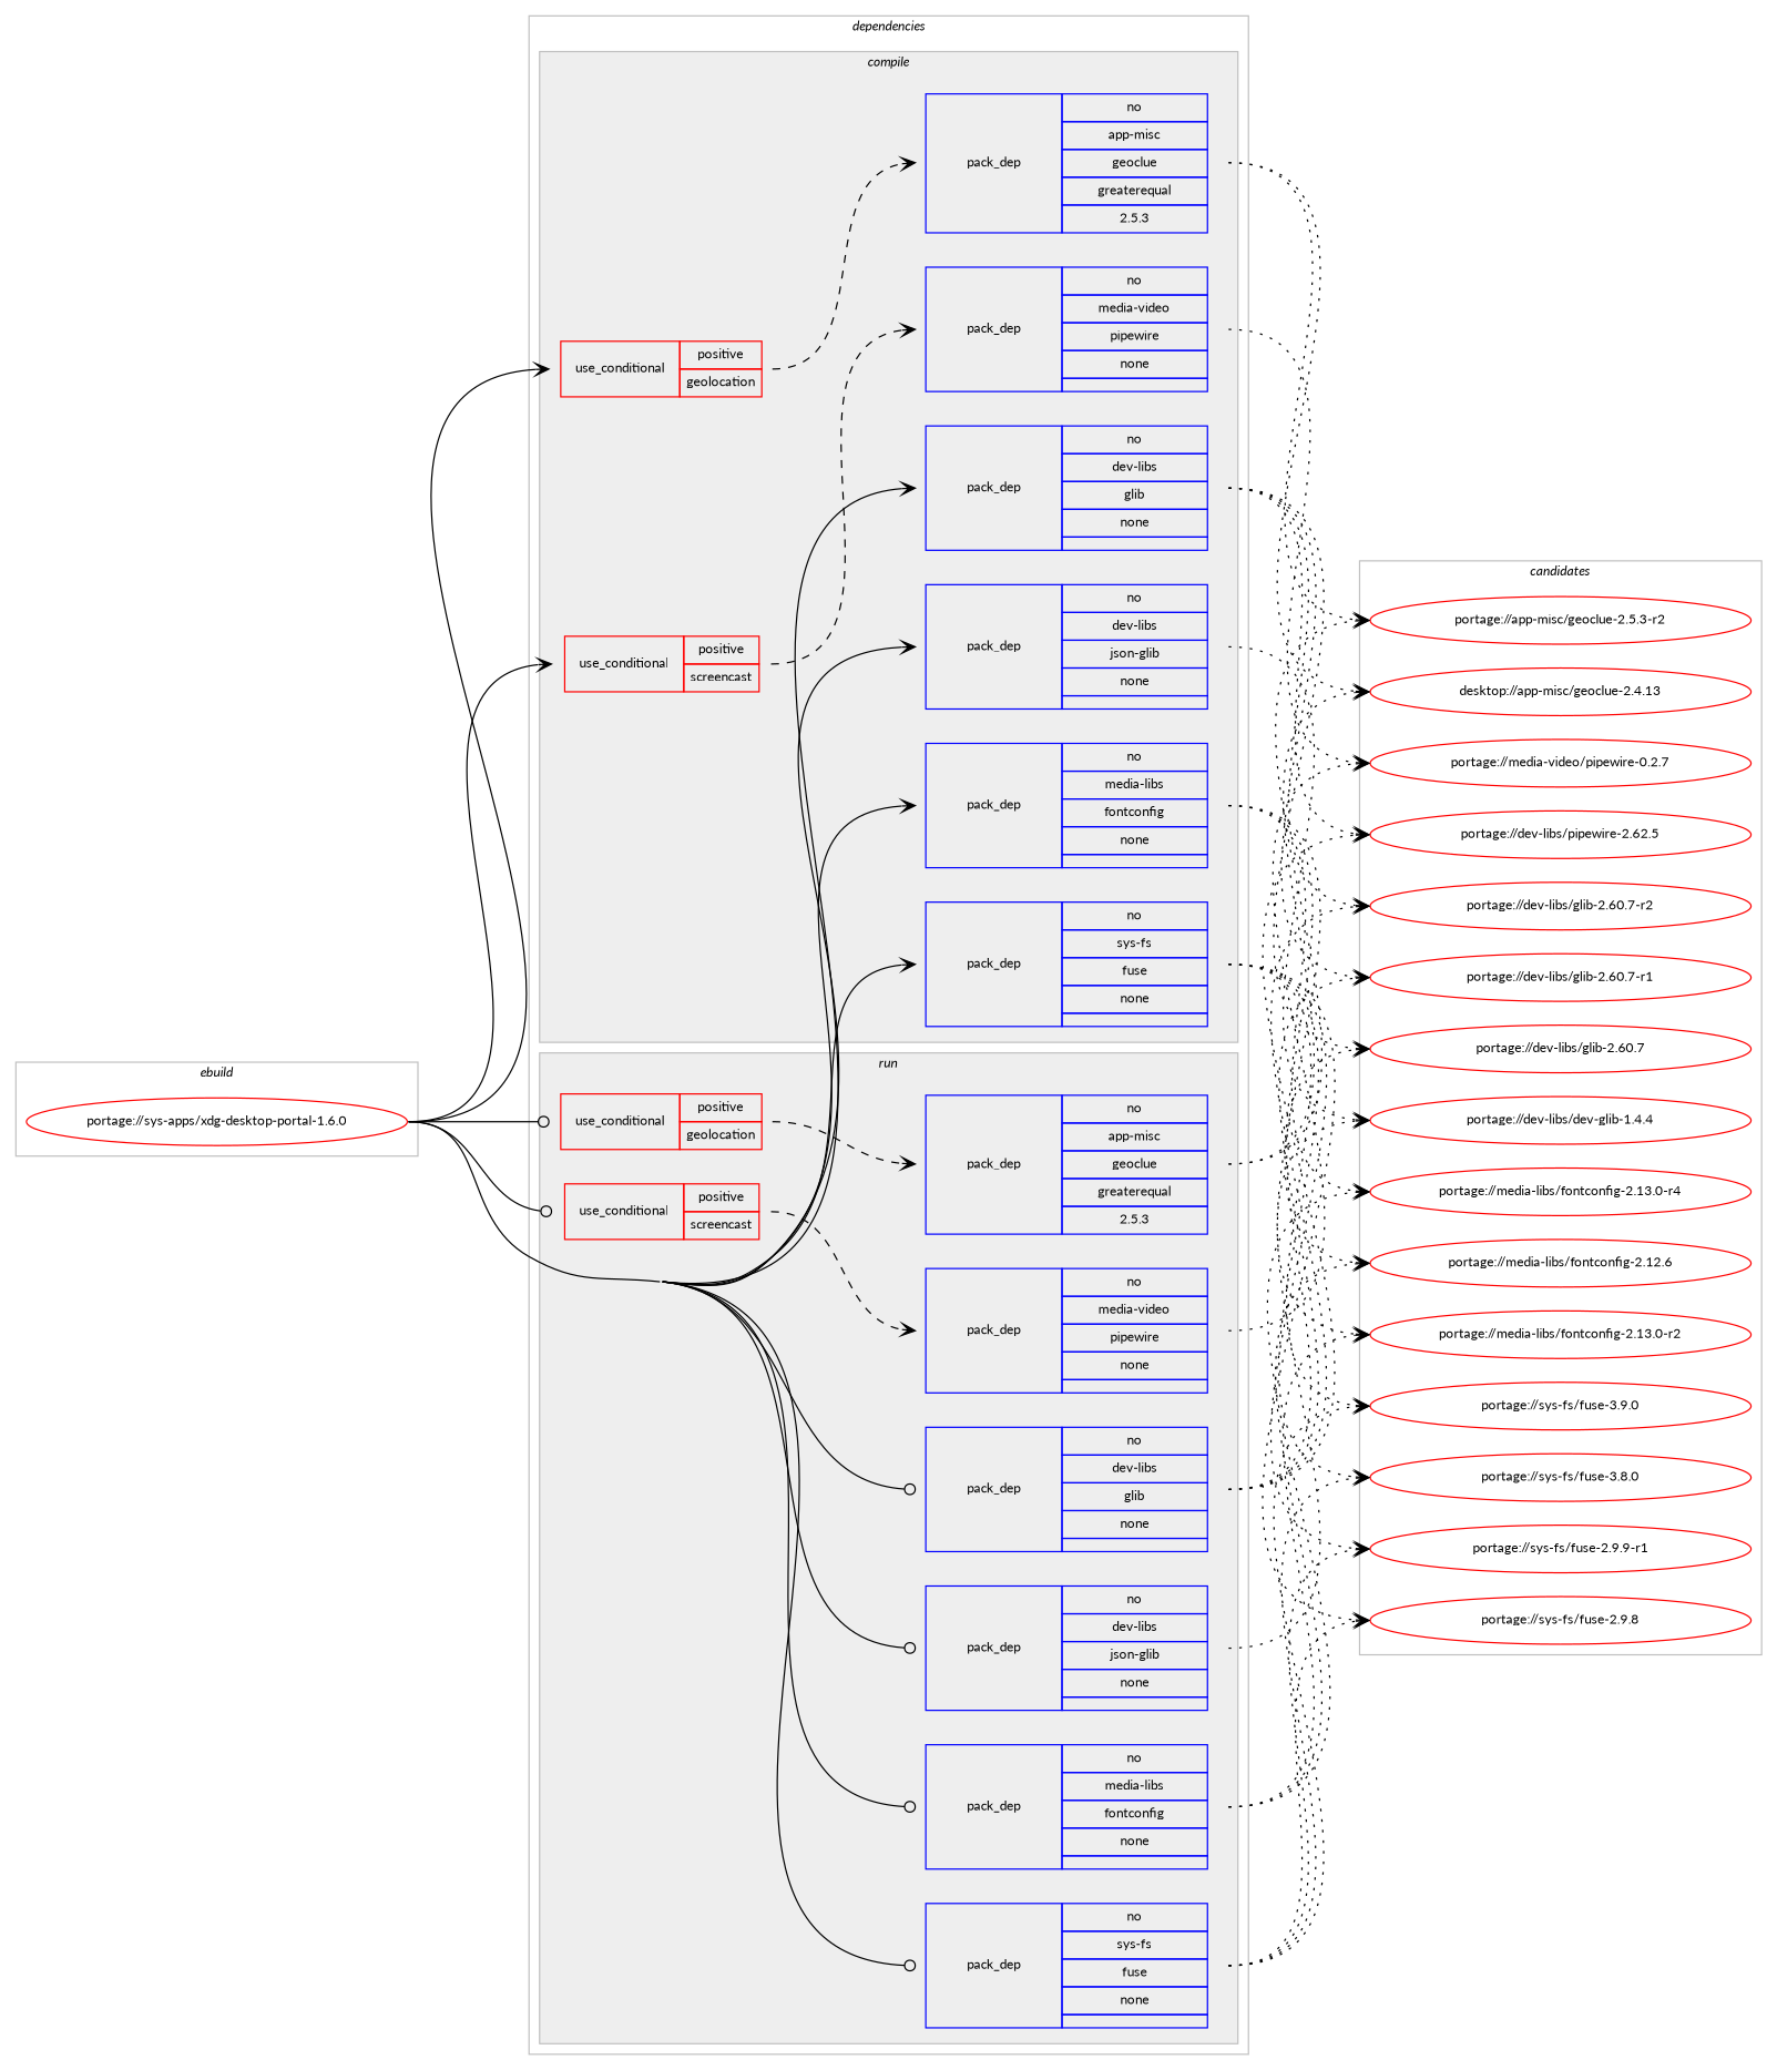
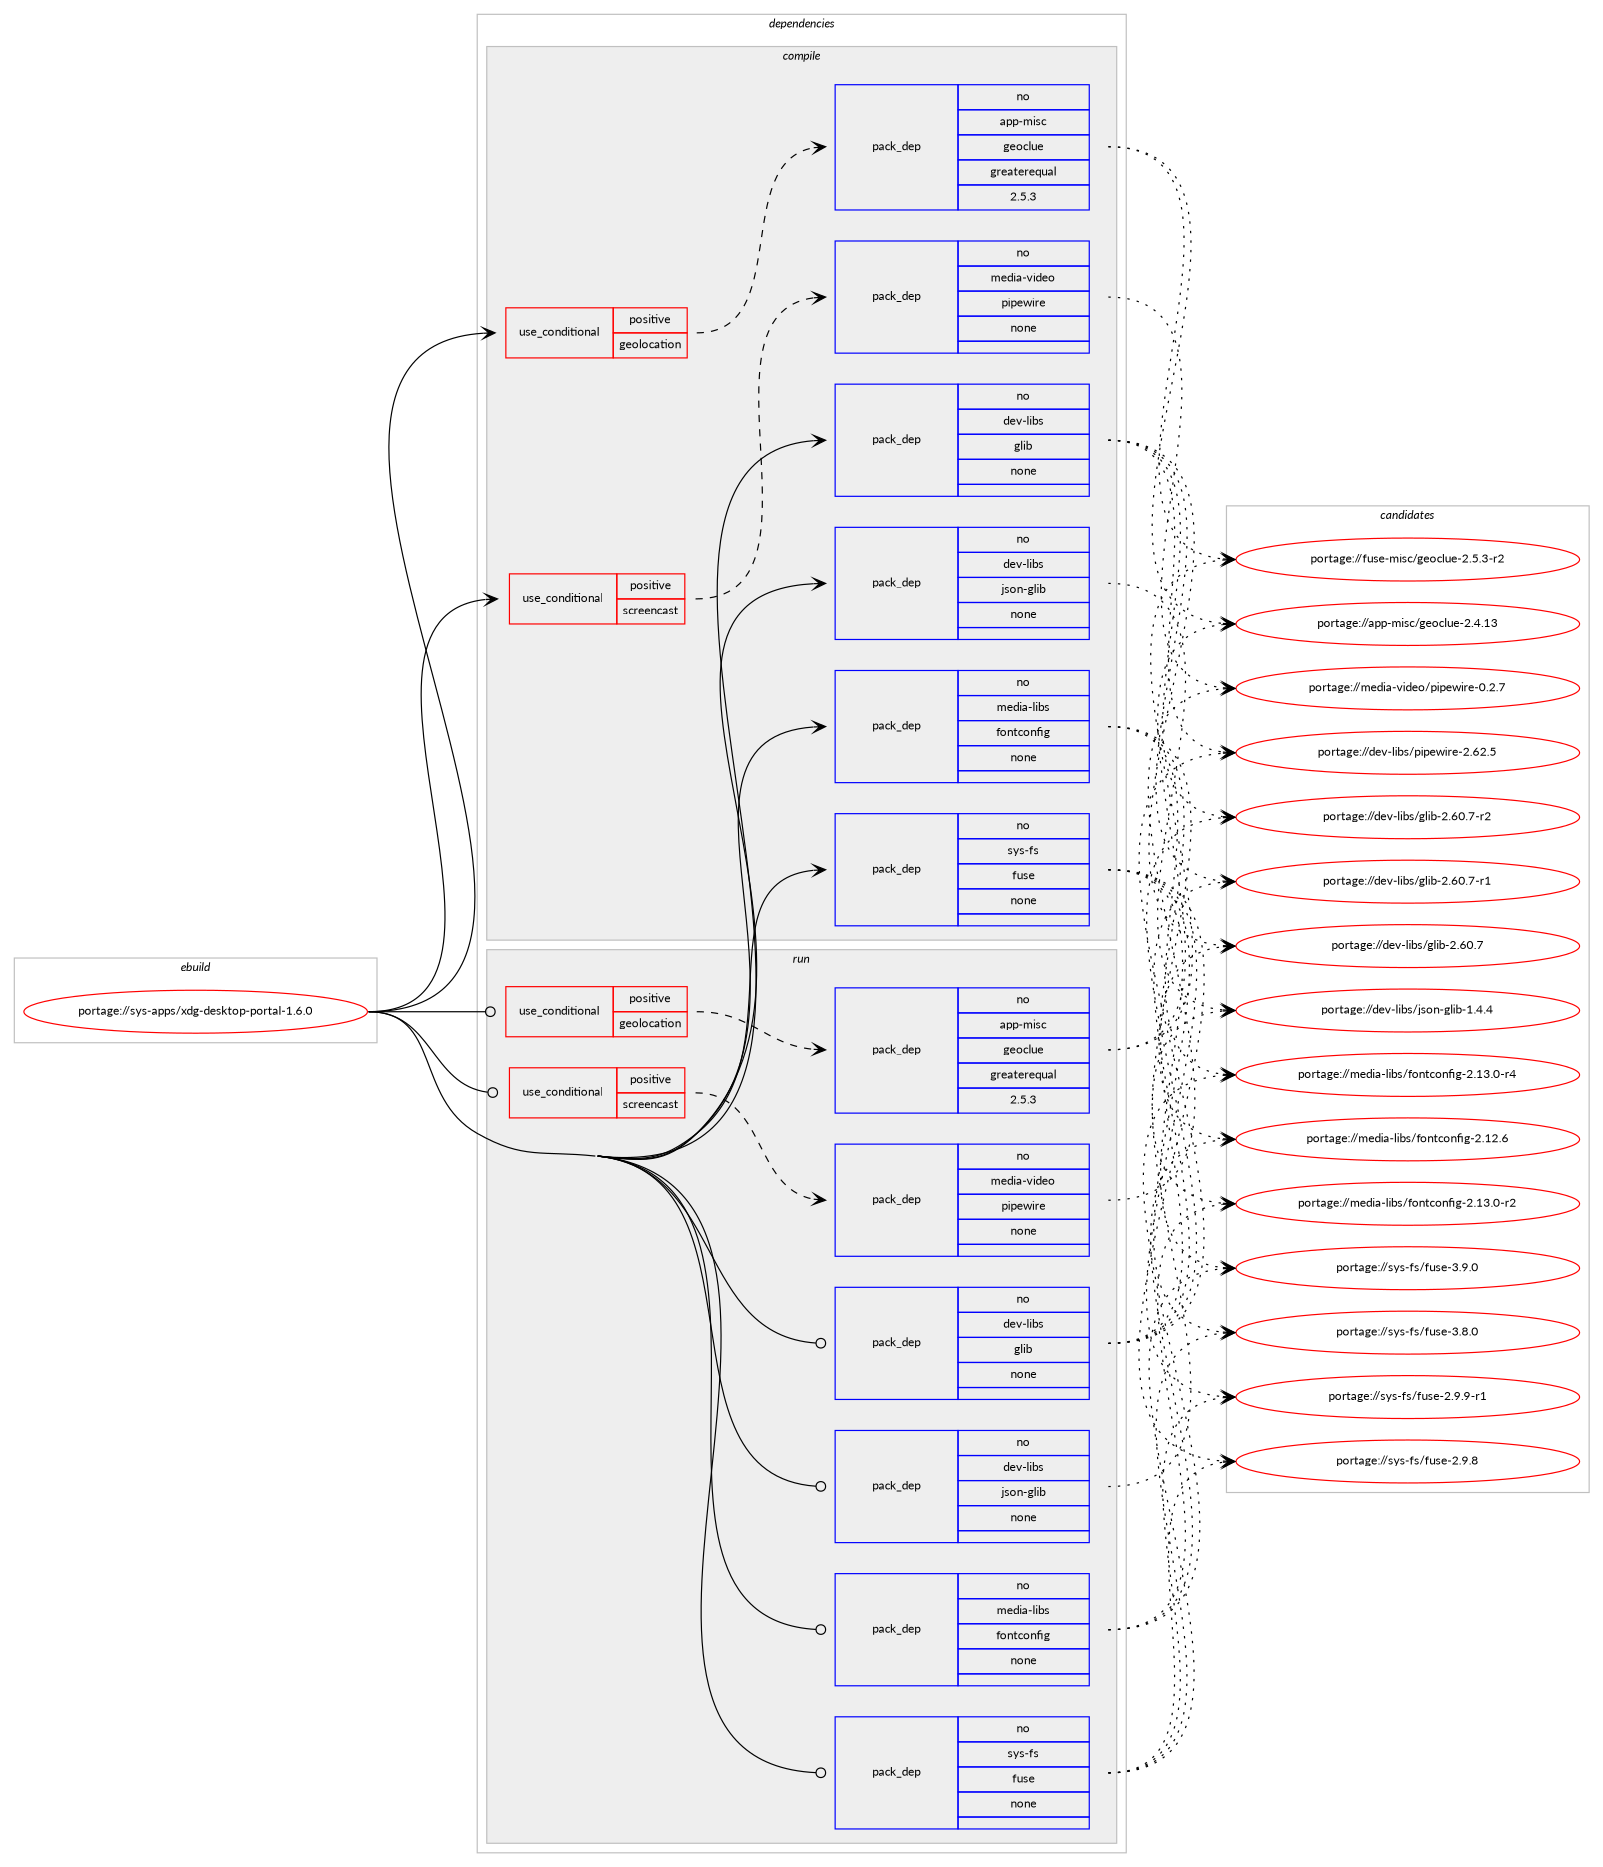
  digraph {
    compound=true
    concentrate=true
    fontname=Lato
    fontsize=10
    newrank=true
    rankdir=LR
    ranksep=1.5
    node [color=red fontname=Lato fontsize=10]
    edge [arrowhead=vee fontname=Lato headport=w style=dotted tailport=e weight=100]
    n1 [label="portage://sys-apps/xdg-desktop-portal-1.6.0" width=4]
    n2 [color=blue label=<<TABLE BORDER="0" CELLBORDER="1" CELLSPACING="0" CELLPADDING="4" WIDTH="220"><TR><TD ROWSPAN="6" CELLPADDING="30">pack_dep</TD></TR><TR><TD WIDTH="110">no</TD></TR><TR><TD>app-misc</TD></TR><TR><TD>geoclue</TD></TR><TR><TD>greaterequal</TD></TR><TR><TD>2.5.3</TD></TR></TABLE>> shape=none]
    n3 [label=<<TABLE BORDER="0" CELLBORDER="1" CELLSPACING="0" CELLPADDING="4"><TR><TD ROWSPAN="3" CELLPADDING="10">use_conditional</TD></TR><TR><TD>positive</TD></TR><TR><TD>geolocation</TD></TR></TABLE>> shape=none]
    n4 [color=blue label=<<TABLE BORDER="0" CELLBORDER="1" CELLSPACING="0" CELLPADDING="4" WIDTH="220"><TR><TD ROWSPAN="6" CELLPADDING="30">pack_dep</TD></TR><TR><TD WIDTH="110">no</TD></TR><TR><TD>media-video</TD></TR><TR><TD>pipewire</TD></TR><TR><TD>none</TD></TR><TR><TD></TD></TR></TABLE>> shape=none]
    n5 [label=<<TABLE BORDER="0" CELLBORDER="1" CELLSPACING="0" CELLPADDING="4"><TR><TD ROWSPAN="3" CELLPADDING="10">use_conditional</TD></TR><TR><TD>positive</TD></TR><TR><TD>screencast</TD></TR></TABLE>> shape=none]
    n6 [color=blue label=<<TABLE BORDER="0" CELLBORDER="1" CELLSPACING="0" CELLPADDING="4" WIDTH="220"><TR><TD ROWSPAN="6" CELLPADDING="30">pack_dep</TD></TR><TR><TD WIDTH="110">no</TD></TR><TR><TD>dev-libs</TD></TR><TR><TD>glib</TD></TR><TR><TD>none</TD></TR><TR><TD></TD></TR></TABLE>> shape=none]
    n7 [color=blue label=<<TABLE BORDER="0" CELLBORDER="1" CELLSPACING="0" CELLPADDING="4" WIDTH="220"><TR><TD ROWSPAN="6" CELLPADDING="30">pack_dep</TD></TR><TR><TD WIDTH="110">no</TD></TR><TR><TD>dev-libs</TD></TR><TR><TD>json-glib</TD></TR><TR><TD>none</TD></TR><TR><TD></TD></TR></TABLE>> shape=none]
    n8 [color=blue label=<<TABLE BORDER="0" CELLBORDER="1" CELLSPACING="0" CELLPADDING="4" WIDTH="220"><TR><TD ROWSPAN="6" CELLPADDING="30">pack_dep</TD></TR><TR><TD WIDTH="110">no</TD></TR><TR><TD>media-libs</TD></TR><TR><TD>fontconfig</TD></TR><TR><TD>none</TD></TR><TR><TD></TD></TR></TABLE>> shape=none]
    n9 [color=blue label=<<TABLE BORDER="0" CELLBORDER="1" CELLSPACING="0" CELLPADDING="4" WIDTH="220"><TR><TD ROWSPAN="6" CELLPADDING="30">pack_dep</TD></TR><TR><TD WIDTH="110">no</TD></TR><TR><TD>sys-fs</TD></TR><TR><TD>fuse</TD></TR><TR><TD>none</TD></TR><TR><TD></TD></TR></TABLE>> shape=none]
    n10 [color=blue label=<<TABLE BORDER="0" CELLBORDER="1" CELLSPACING="0" CELLPADDING="4" WIDTH="220"><TR><TD ROWSPAN="6" CELLPADDING="30">pack_dep</TD></TR><TR><TD WIDTH="110">no</TD></TR><TR><TD>app-misc</TD></TR><TR><TD>geoclue</TD></TR><TR><TD>greaterequal</TD></TR><TR><TD>2.5.3</TD></TR></TABLE>> shape=none]
    n11 [label=<<TABLE BORDER="0" CELLBORDER="1" CELLSPACING="0" CELLPADDING="4"><TR><TD ROWSPAN="3" CELLPADDING="10">use_conditional</TD></TR><TR><TD>positive</TD></TR><TR><TD>geolocation</TD></TR></TABLE>> shape=none]
    n12 [color=blue label=<<TABLE BORDER="0" CELLBORDER="1" CELLSPACING="0" CELLPADDING="4" WIDTH="220"><TR><TD ROWSPAN="6" CELLPADDING="30">pack_dep</TD></TR><TR><TD WIDTH="110">no</TD></TR><TR><TD>media-video</TD></TR><TR><TD>pipewire</TD></TR><TR><TD>none</TD></TR><TR><TD></TD></TR></TABLE>> shape=none]
    n13 [label=<<TABLE BORDER="0" CELLBORDER="1" CELLSPACING="0" CELLPADDING="4"><TR><TD ROWSPAN="3" CELLPADDING="10">use_conditional</TD></TR><TR><TD>positive</TD></TR><TR><TD>screencast</TD></TR></TABLE>> shape=none]
    n14 [color=blue label=<<TABLE BORDER="0" CELLBORDER="1" CELLSPACING="0" CELLPADDING="4" WIDTH="220"><TR><TD ROWSPAN="6" CELLPADDING="30">pack_dep</TD></TR><TR><TD WIDTH="110">no</TD></TR><TR><TD>dev-libs</TD></TR><TR><TD>glib</TD></TR><TR><TD>none</TD></TR><TR><TD></TD></TR></TABLE>> shape=none]
    n15 [color=blue label=<<TABLE BORDER="0" CELLBORDER="1" CELLSPACING="0" CELLPADDING="4" WIDTH="220"><TR><TD ROWSPAN="6" CELLPADDING="30">pack_dep</TD></TR><TR><TD WIDTH="110">no</TD></TR><TR><TD>dev-libs</TD></TR><TR><TD>json-glib</TD></TR><TR><TD>none</TD></TR><TR><TD></TD></TR></TABLE>> shape=none]
    n16 [color=blue label=<<TABLE BORDER="0" CELLBORDER="1" CELLSPACING="0" CELLPADDING="4" WIDTH="220"><TR><TD ROWSPAN="6" CELLPADDING="30">pack_dep</TD></TR><TR><TD WIDTH="110">no</TD></TR><TR><TD>media-libs</TD></TR><TR><TD>fontconfig</TD></TR><TR><TD>none</TD></TR><TR><TD></TD></TR></TABLE>> shape=none]
    n17 [color=blue label=<<TABLE BORDER="0" CELLBORDER="1" CELLSPACING="0" CELLPADDING="4" WIDTH="220"><TR><TD ROWSPAN="6" CELLPADDING="30">pack_dep</TD></TR><TR><TD WIDTH="110">no</TD></TR><TR><TD>sys-fs</TD></TR><TR><TD>fuse</TD></TR><TR><TD>none</TD></TR><TR><TD></TD></TR></TABLE>> shape=none]
-   n18 [label="portage://app-misc/geoclue-2.5.3-r2" width=4]
-   n19 [label="desktop://app-misc/geoclue-2.4.13" width=4]
+   n18 [label="portage://fuse-misc/geoclue-2.5.3-r2" width=4]
+   n19 [label="portage://app-misc/geoclue-2.4.13" width=4]
    n20 [label="portage://media-video/pipewire-0.2.7" width=4]
    n21 [label="portage://dev-libs/pipewire-2.62.5" width=4]
    n22 [label="portage://dev-libs/glib-2.60.7-r2" width=4]
    n23 [label="portage://dev-libs/glib-2.60.7-r1" width=4]
    n24 [label="portage://dev-libs/glib-2.60.7" width=4]
-   n25 [label="portage://dev-libs/dev-glib-1.4.4" width=4]
+   n25 [label="portage://dev-libs/json-glib-1.4.4" width=4]
    n26 [label="portage://media-libs/fontconfig-2.13.0-r2" width=4]
    n27 [label="portage://media-libs/fontconfig-2.13.0-r4" width=4]
    n28 [label="portage://media-libs/fontconfig-2.12.6" width=4]
    n29 [label="portage://sys-fs/fuse-3.9.0" width=4]
    n30 [label="portage://sys-fs/fuse-3.8.0" width=4]
    n31 [label="portage://sys-fs/fuse-2.9.9-r1" width=4]
    n32 [label="portage://sys-fs/fuse-2.9.8" width=4]
    subgraph cluster_1 {
      color=gray
      label=<<i>ebuild</i>>
      rank=same
      n1
    }
    subgraph cluster_2 {
      color=gray
      label=<<i>dependencies</i>>
      subgraph cluster_3 {
        color=gray
        fillcolor="#eeeeee"
        label=<<i>compile</i>>
        style=filled
        subgraph sub_4 {
          color=gray
          fillcolor="#eeeeee"
          label=<<i>compile</i>>
          style=filled
          n3
          subgraph sub_5 {
            color=gray
            fillcolor="#eeeeee"
            label=<<i>compile</i>>
            style=filled
            n2
          }
        }
        subgraph sub_6 {
          color=gray
          fillcolor="#eeeeee"
          label=<<i>compile</i>>
          style=filled
          n5
          subgraph sub_7 {
            color=gray
            fillcolor="#eeeeee"
            label=<<i>compile</i>>
            style=filled
            n4
          }
        }
        subgraph sub_8 {
          color=gray
          fillcolor="#eeeeee"
          label=<<i>compile</i>>
          style=filled
          n6
        }
        subgraph sub_9 {
          color=gray
          fillcolor="#eeeeee"
          label=<<i>compile</i>>
          style=filled
          n7
        }
        subgraph sub_10 {
          color=gray
          fillcolor="#eeeeee"
          label=<<i>compile</i>>
          style=filled
          n8
        }
        subgraph sub_11 {
          color=gray
          fillcolor="#eeeeee"
          label=<<i>compile</i>>
          style=filled
          n9
        }
      }
      subgraph cluster_12 {
        color=gray
        fillcolor="#eeeeee"
        label=<<i>compile and run</i>>
        style=filled
      }
      subgraph cluster_13 {
        color=gray
        fillcolor="#eeeeee"
        label=<<i>run</i>>
        style=filled
        subgraph sub_14 {
          color=gray
          fillcolor="#eeeeee"
          label=<<i>run</i>>
          style=filled
          n11
          subgraph sub_15 {
            color=gray
            fillcolor="#eeeeee"
            label=<<i>run</i>>
            style=filled
            n10
          }
        }
        subgraph sub_16 {
          color=gray
          fillcolor="#eeeeee"
          label=<<i>run</i>>
          style=filled
          n13
          subgraph sub_17 {
            color=gray
            fillcolor="#eeeeee"
            label=<<i>run</i>>
            style=filled
            n12
          }
        }
        subgraph sub_18 {
          color=gray
          fillcolor="#eeeeee"
          label=<<i>run</i>>
          style=filled
          n14
        }
        subgraph sub_19 {
          color=gray
          fillcolor="#eeeeee"
          label=<<i>run</i>>
          style=filled
          n15
        }
        subgraph sub_20 {
          color=gray
          fillcolor="#eeeeee"
          label=<<i>run</i>>
          style=filled
          n16
        }
        subgraph sub_21 {
          color=gray
          fillcolor="#eeeeee"
          label=<<i>run</i>>
          style=filled
          n17
        }
      }
    }
    subgraph cluster_22 {
      color=gray
      label=<<i>candidates</i>>
      rank=same
      subgraph sub_23 {
        color=black
        label=<<i>candidates</i>>
        nodesep=1
        rank=same
        n18
        n19
      }
      subgraph sub_24 {
        color=black
        label=<<i>candidates</i>>
        nodesep=1
        rank=same
        n20
      }
      subgraph sub_25 {
        color=black
        label=<<i>candidates</i>>
        nodesep=1
        rank=same
        n21
        n22
        n23
        n24
      }
      subgraph sub_26 {
        color=black
        label=<<i>candidates</i>>
        nodesep=1
        rank=same
        n25
      }
      subgraph sub_27 {
        color=black
        label=<<i>candidates</i>>
        nodesep=1
        rank=same
        n26
        n27
        n28
      }
      subgraph sub_28 {
        color=black
        label=<<i>candidates</i>>
        nodesep=1
        rank=same
        n29
        n30
        n31
        n32
      }
      subgraph sub_29 {
        color=black
        label=<<i>candidates</i>>
        nodesep=1
        rank=same
        n18
        n19
      }
      subgraph sub_30 {
        color=black
        label=<<i>candidates</i>>
        nodesep=1
        rank=same
        n20
      }
      subgraph sub_31 {
        color=black
        label=<<i>candidates</i>>
        nodesep=1
        rank=same
        n21
        n22
        n23
        n24
      }
      subgraph sub_32 {
        color=black
        label=<<i>candidates</i>>
        nodesep=1
        rank=same
        n25
      }
      subgraph sub_33 {
        color=black
        label=<<i>candidates</i>>
        nodesep=1
        rank=same
        n26
        n27
        n28
      }
      subgraph sub_34 {
        color=black
        label=<<i>candidates</i>>
        nodesep=1
        rank=same
        n29
        n30
        n31
        n32
      }
    }
    n1 -> n3 [style=solid weight=20]
    n1 -> n5 [style=solid weight=20]
    n1 -> n6 [style=solid weight=20]
    n1 -> n7 [style=solid weight=20]
    n1 -> n8 [style=solid weight=20]
    n1 -> n9 [style=solid weight=20]
    n1 -> n11 [arrowhead=odot style=solid weight=20]
    n1 -> n13 [arrowhead=odot style=solid weight=20]
    n1 -> n14 [arrowhead=odot style=solid weight=20]
    n1 -> n15 [arrowhead=odot style=solid weight=20]
    n1 -> n16 [arrowhead=odot style=solid weight=20]
    n1 -> n17 [arrowhead=odot style=solid weight=20]
    n2 -> n18
    n2 -> n19
    n3 -> n2 [style=dashed weight=20]
    n4 -> n20
    n5 -> n4 [style=dashed weight=20]
    n6 -> n21
    n6 -> n22
    n6 -> n23
    n6 -> n24
    n7 -> n25
    n8 -> n26
    n8 -> n27
    n8 -> n28
    n9 -> n29
    n9 -> n30
    n9 -> n31
    n9 -> n32
    n10 -> n18
    n10 -> n19
    n11 -> n10 [style=dashed weight=20]
    n12 -> n20
    n13 -> n12 [style=dashed weight=20]
    n14 -> n21
    n14 -> n22
    n14 -> n23
    n14 -> n24
    n15 -> n25
    n16 -> n26
    n16 -> n27
    n16 -> n28
    n17 -> n29
    n17 -> n30
    n17 -> n31
    n17 -> n32
  }
